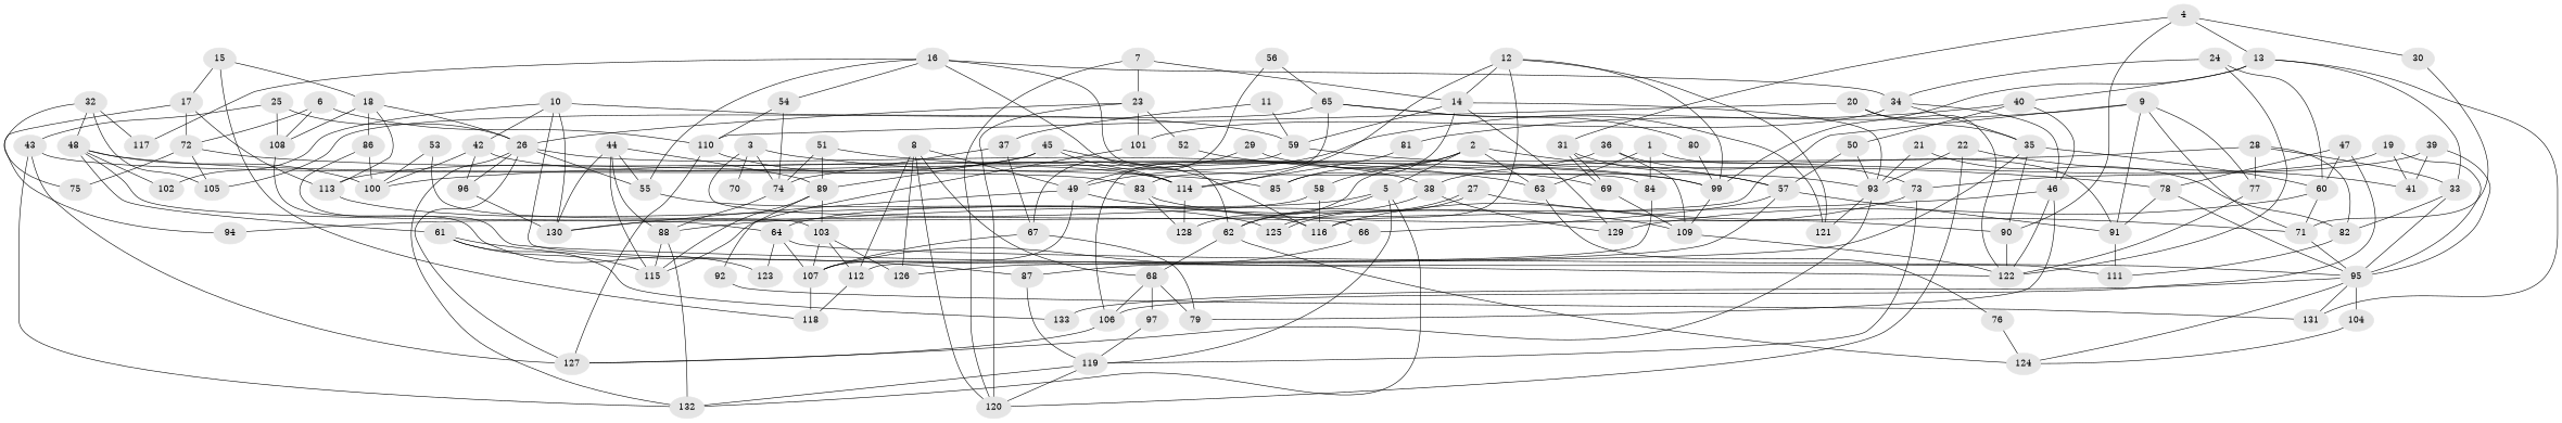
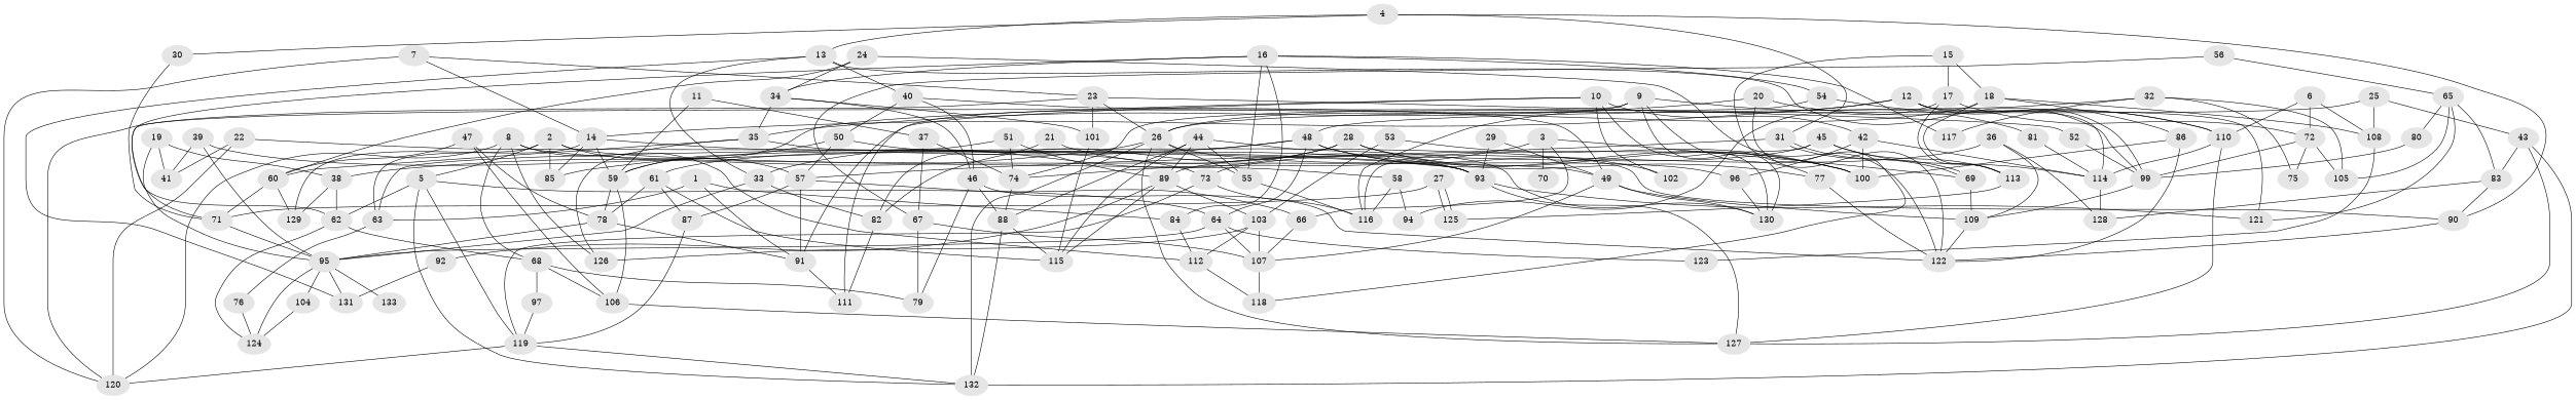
  graph {
    node [color=gray90 style=filled]
    1
    63
    84
    91
    76
    112
    111
    2
    5
    57
    58
    85
    62
    64
    119
    132
    66
    87
    116
    94
    3
    69
    70
    74
    107
    109
    88
    4
    13
    30
    31
    90
    99
    33
    40
    131
    71
    122
    68
    124
    95
    123
    120
    6
    72
    108
    110
    75
    105
    114
    127
    7
    14
    23
    59
    93
    129
    26
    52
    101
    8
    49
    126
    130
    79
    106
    97
    118
    9
    77
    81
    10
    42
    102
    96
    100
    78
    11
    37
    67
    12
    121
    128
    82
    46
    50
    15
    17
    18
    113
    86
    16
    34
    54
    55
    117
    35
    125
    38
    19
    41
    133
    104
    20
    60
    21
    22
    115
    24
    25
    43
    83
    27
    28
    29
    32
    48
    61
    36
    73
    39
    44
    89
    103
    92
    45
    47
    51
    53
    56
    65
    80
    1 -- 63
    1 -- 84
    1 -- 91
    63 -- 76
    84 -- 112
    91 -- 111
    76 -- 124
    112 -- 118
    2 -- 63
    2 -- 5
    2 -- 57
    2 -- 58
    2 -- 85
    5 -- 62
    5 -- 64
    5 -- 119
    5 -- 132
    57 -- 91
    57 -- 66
    57 -- 87
    58 -- 116
    58 -- 94
    62 -- 68
    62 -- 124
    64 -- 107
    64 -- 95
    64 -- 123
    119 -- 132
    119 -- 120
    66 -- 107
    87 -- 119
    3 -- 66
    3 -- 69
    3 -- 70
    3 -- 74
    69 -- 109
    74 -- 88
    107 -- 118
    109 -- 122
    88 -- 132
    88 -- 115
    4 -- 13
    4 -- 30
    4 -- 31
    4 -- 90
    13 -- 99
    13 -- 33
    13 -- 40
    13 -- 131
    30 -- 71
    31 -- 57
    31 -- 69
    31 -- 69
    90 -- 122
    99 -- 109
    33 -- 95
    33 -- 82
    40 -- 49
    40 -- 46
    40 -- 50
    71 -- 95
    68 -- 79
    68 -- 106
    68 -- 97
    95 -- 131
    95 -- 124
    95 -- 133
    95 -- 104
    6 -- 72
    6 -- 108
    6 -- 110
    72 -- 99
    72 -- 75
    72 -- 105
    108 -- 123
    110 -- 114
    110 -- 127
    114 -- 128
    7 -- 120
    7 -- 14
    7 -- 23
    14 -- 85
    14 -- 59
    14 -- 93
    14 -- 129
    23 -- 120
    23 -- 26
    23 -- 52
    23 -- 101
    59 -- 106
    59 -- 78
    93 -- 127
    93 -- 121
    26 -- 132
    26 -- 127
    26 -- 96
    26 -- 55
    26 -- 38
    52 -- 99
    101 -- 115
    8 -- 112
    8 -- 68
    8 -- 120
    8 -- 49
    8 -- 126
    49 -- 107
    49 -- 109
    49 -- 130
    106 -- 127
    97 -- 119
    9 -- 91
    9 -- 71
    9 -- 130
    9 -- 77
    9 -- 81
    77 -- 122
    81 -- 114
    10 -- 111
    10 -- 59
    10 -- 130
    10 -- 42
    10 -- 102
    42 -- 114
    42 -- 96
    42 -- 100
    96 -- 130
    78 -- 91
    78 -- 95
    11 -- 59
    11 -- 37
    37 -- 74
    37 -- 67
    67 -- 107
    67 -- 79
    12 -- 116
    12 -- 99
    12 -- 114
    12 -- 14
    12 -- 121
    82 -- 111
    46 -- 88
    46 -- 122
    46 -- 79
    50 -- 57
+   50 -- 59
    50 -- 93
    15 -- 118
    15 -- 17
    15 -- 18
    17 -- 94
    17 -- 72
    17 -- 113
    18 -- 108
    18 -- 26
    18 -- 113
    18 -- 86
    113 -- 125
    86 -- 122
    86 -- 100
    16 -- 84
    16 -- 62
    16 -- 34
    16 -- 54
    16 -- 55
    16 -- 117
    34 -- 101
    34 -- 46
    34 -- 35
    54 -- 74
    54 -- 110
    55 -- 116
    35 -- 90
    35 -- 126
    35 -- 60
    38 -- 62
    38 -- 129
    19 -- 95
    19 -- 38
    19 -- 41
    104 -- 124
    20 -- 122
    20 -- 110
    20 -- 35
    60 -- 71
    60 -- 129
    21 -- 93
    21 -- 82
    22 -- 120
    22 -- 93
    22 -- 41
    24 -- 122
    24 -- 34
    24 -- 60
    25 -- 108
    25 -- 26
    25 -- 43
    43 -- 132
    43 -- 127
    43 -- 83
    83 -- 90
    83 -- 128
    27 -- 71
    27 -- 125
    27 -- 125
    28 -- 33
    28 -- 77
    28 -- 100
    28 -- 82
    29 -- 93
    29 -- 49
    32 -- 75
    32 -- 105
    32 -- 117
    32 -- 48
    48 -- 85
    48 -- 64
    48 -- 102
    48 -- 100
    48 -- 61
    61 -- 87
-   61 -- 133
+   61 -- 78
    61 -- 115
    36 -- 109
    36 -- 128
    36 -- 73
    73 -- 119
    73 -- 116
    39 -- 95
    39 -- 41
    39 -- 73
    44 -- 88
    44 -- 130
    44 -- 55
    44 -- 115
    44 -- 89
    89 -- 115
    89 -- 103
    89 -- 92
    103 -- 112
    103 -- 107
    103 -- 126
    92 -- 131
    45 -- 116
    45 -- 114
    45 -- 113
    45 -- 89
    47 -- 106
    47 -- 78
    47 -- 60
    51 -- 63
    51 -- 74
    51 -- 89
    53 -- 100
    53 -- 103
    56 -- 67
    56 -- 65
    65 -- 105
    65 -- 121
    65 -- 83
    65 -- 80
    80 -- 99
  }
